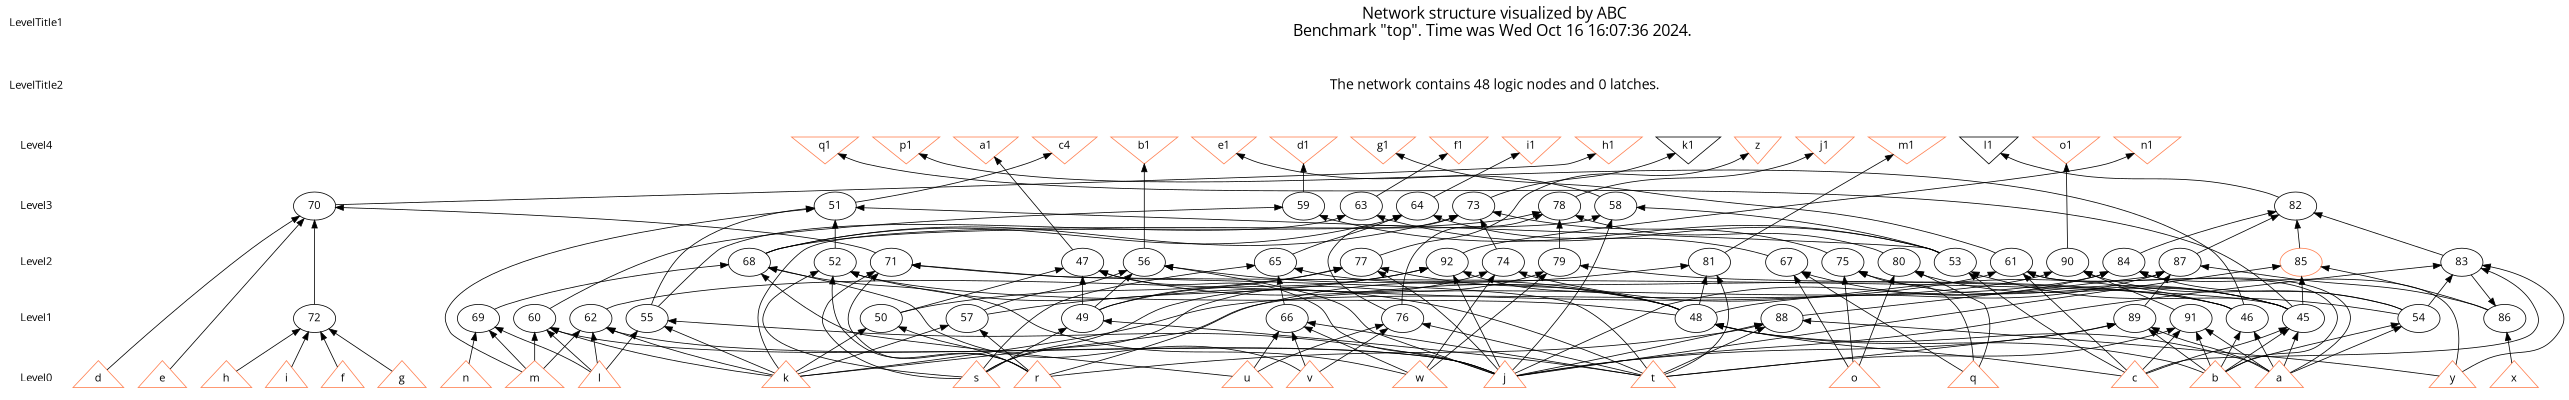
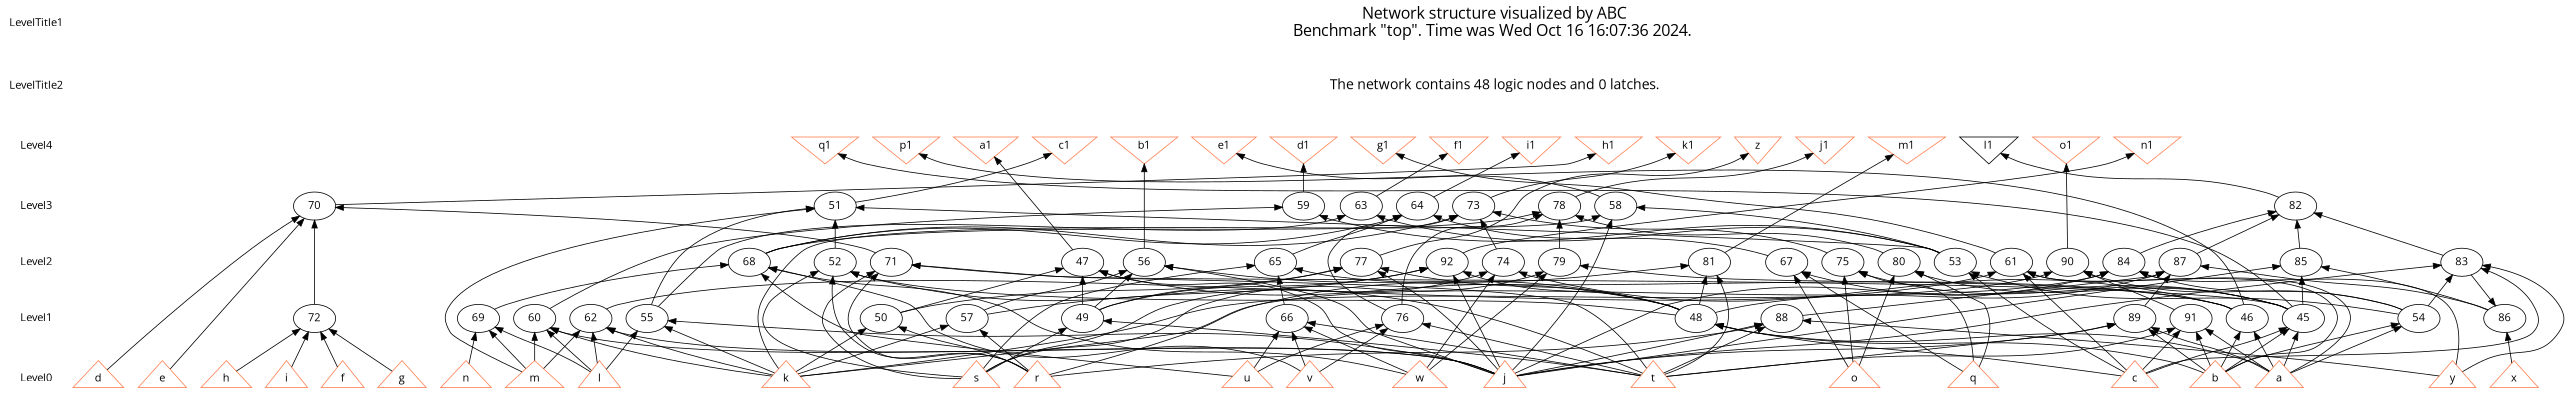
  digraph {
    fontname="Open Sans"
    node [fontname="Open Sans" shape=ellipse]
    edge [dir=back fontname="Open Sans" style=solid]
    LevelTitle1 [shape=plaintext]
    LevelTitle2 [shape=plaintext]
    Level4 [shape=plaintext]
    Level3 [shape=plaintext]
    Level2 [shape=plaintext]
    Level1 [shape=plaintext]
    Level0 [shape=plaintext]
    n8 [fontsize=20 label="Network structure visualized by ABC\nBenchmark \"top\". Time was Wed Oct 16 16:07:36 2024. " shape=plaintext]
    n9 [fontsize=18 label="The network contains 48 logic nodes and 0 latches.\n" shape=plaintext]
    n10 [color=coral fillcolor=coral label=q1 shape=invtriangle]
    n11 [color=coral fillcolor=coral label=p1 shape=invtriangle]
    n12 [color=coral fillcolor=coral label=a1 shape=invtriangle]
-   n13 [color=coral fillcolor=coral label=c4 shape=invtriangle]
+   n13 [color=coral fillcolor=coral label=c1 shape=invtriangle]
    n14 [color=coral fillcolor=coral label=b1 shape=invtriangle]
    n15 [color=coral fillcolor=coral label=e1 shape=invtriangle]
    n16 [color=coral fillcolor=coral label=d1 shape=invtriangle]
    n17 [color=coral fillcolor=coral label=g1 shape=invtriangle]
    n18 [color=coral fillcolor=coral label=f1 shape=invtriangle]
    n19 [color=coral fillcolor=coral label=i1 shape=invtriangle]
    n20 [color=coral fillcolor=coral label=h1 shape=invtriangle]
-   n21 [color=black fillcolor=coral label=k1 shape=invtriangle]
+   n21 [color=coral fillcolor=coral label=k1 shape=invtriangle]
    n22 [color=coral fillcolor=coral label=z shape=invtriangle]
    n23 [color=coral fillcolor=coral label=j1 shape=invtriangle]
    n24 [color=coral fillcolor=coral label=m1 shape=invtriangle]
    n25 [color=black fillcolor=coral label=l1 shape=invtriangle]
    n26 [color=coral fillcolor=coral label=o1 shape=invtriangle]
    n27 [color=coral fillcolor=coral label=n1 shape=invtriangle]
    n28 [label="51\n"]
    n29 [label="58\n"]
    n30 [label="59\n"]
    n31 [label="63\n"]
    n32 [label="64\n"]
    n33 [label="70\n"]
    n34 [label="73\n"]
    n35 [label="78\n"]
    n36 [label="82\n"]
    n37 [label="47\n"]
    n38 [label="52\n"]
    n39 [label="53\n"]
    n40 [label="56\n"]
    n41 [label="61\n"]
    n42 [label="65\n"]
    n43 [label="67\n"]
    n44 [label="68\n"]
    n45 [label="71\n"]
    n46 [label="74\n"]
    n47 [label="75\n"]
    n48 [label="77\n"]
    n49 [label="79\n"]
    n50 [label="80\n"]
    n51 [label="81\n"]
    n52 [label="83\n"]
    n53 [label="84\n"]
-   n54 [label="85\n" color=coral]
+   n54 [label="85\n"]
    n55 [label="87\n"]
    n56 [label="90\n"]
    n57 [label="92\n"]
    n58 [label="45\n"]
    n59 [label="46\n"]
    n60 [label="48\n"]
    n61 [label="49\n"]
    n62 [label="50\n"]
    n63 [label="54\n"]
    n64 [label="55\n"]
    n65 [label="57\n"]
    n66 [label="60\n"]
    n67 [label="62\n"]
    n68 [label="66\n"]
    n69 [label="69\n"]
    n70 [label="72\n"]
    n71 [label="76\n"]
    n72 [label="86\n"]
    n73 [label="88\n"]
    n74 [label="89\n"]
    n75 [label="91\n"]
    n76 [color=coral fillcolor=coral label=a shape=triangle]
    n77 [color=coral fillcolor=coral label=b shape=triangle]
    n78 [color=coral fillcolor=coral label=c shape=triangle]
    n79 [color=coral fillcolor=coral label=d shape=triangle]
    n80 [color=coral fillcolor=coral label=e shape=triangle]
    n81 [color=coral fillcolor=coral label=f shape=triangle]
    n82 [color=coral fillcolor=coral label=g shape=triangle]
    n83 [color=coral fillcolor=coral label=h shape=triangle]
    n84 [color=coral fillcolor=coral label=i shape=triangle]
    n85 [color=coral fillcolor=coral label=j shape=triangle]
    n86 [color=coral fillcolor=coral label=k shape=triangle]
    n87 [color=coral fillcolor=coral label=l shape=triangle]
    n88 [color=coral fillcolor=coral label=m shape=triangle]
    n89 [color=coral fillcolor=coral label=n shape=triangle]
    n90 [color=coral fillcolor=coral label=o shape=triangle]
    n91 [color=coral fillcolor=coral label=q shape=triangle]
    n92 [color=coral fillcolor=coral label=r shape=triangle]
    n93 [color=coral fillcolor=coral label=s shape=triangle]
    n94 [color=coral fillcolor=coral label=t shape=triangle]
    n95 [color=coral fillcolor=coral label=u shape=triangle]
    n96 [color=coral fillcolor=coral label=v shape=triangle]
    n97 [color=coral fillcolor=coral label=w shape=triangle]
    n98 [color=coral fillcolor=coral label=x shape=triangle]
    n99 [color=coral fillcolor=coral label=y shape=triangle]
    subgraph sub_1 {
      LevelTitle1
      LevelTitle2
      Level4
      Level3
      Level2
      Level1
      Level0
    }
    subgraph sub_2 {
      rank=same
      LevelTitle1
      n8
    }
    subgraph sub_3 {
      rank=same
      LevelTitle2
      n9
    }
    subgraph sub_4 {
      rank=same
      Level4
      n10
      n11
      n12
      n13
      n14
      n15
      n16
      n17
      n18
      n19
      n20
      n21
      n22
      n23
      n24
      n25
      n26
      n27
    }
    subgraph sub_5 {
      rank=same
      Level3
      n28
      n29
      n30
      n31
      n32
      n33
      n34
      n35
      n36
    }
    subgraph sub_6 {
      rank=same
      Level2
      n37
      n38
      n39
      n40
      n41
      n42
      n43
      n44
      n45
      n46
      n47
      n48
      n49
      n50
      n51
      n52
      n53
      n54
      n55
      n56
      n57
    }
    subgraph sub_7 {
      rank=same
      Level1
      n58
      n59
      n60
      n61
      n62
      n63
      n64
      n65
      n66
      n67
      n68
      n69
      n70
      n71
      n72
      n73
      n74
      n75
    }
    subgraph sub_8 {
      rank=same
      Level0
      n76
      n77
      n78
      n79
      n80
      n81
      n82
      n83
      n84
      n85
      n86
      n87
      n88
      n89
      n90
      n91
      n92
      n93
      n94
      n95
      n96
      n97
      n98
      n99
    }
    LevelTitle1 -> LevelTitle2 [style=invis]
    LevelTitle2 -> Level4 [style=invis]
    Level4 -> Level3 [style=invis]
    Level3 -> Level2 [style=invis]
    Level2 -> Level1 [style=invis]
    Level1 -> Level0 [style=invis]
    n8 -> n9 [style=invis]
    n9 -> n10 [style=invis]
    n9 -> n11 [style=invis]
    n9 -> n12 [style=invis]
    n9 -> n13 [style=invis]
    n9 -> n14 [style=invis]
    n9 -> n15 [style=invis]
    n9 -> n16 [style=invis]
    n9 -> n17 [style=invis]
    n9 -> n18 [style=invis]
    n9 -> n19 [style=invis]
    n9 -> n20 [style=invis]
    n9 -> n21 [style=invis]
    n9 -> n22 [style=invis]
    n9 -> n23 [style=invis]
    n9 -> n24 [style=invis]
    n9 -> n25 [style=invis]
    n9 -> n26 [style=invis]
    n9 -> n27 [style=invis]
    n10 -> n11 [style=invis]
    n10 -> n58
    n11 -> n12 [style=invis]
    n11 -> n59
    n12 -> n13 [style=invis]
    n12 -> n37
    n13 -> n14 [style=invis]
    n13 -> n28
    n14 -> n15 [style=invis]
    n14 -> n40
    n15 -> n16 [style=invis]
    n15 -> n29
    n16 -> n17 [style=invis]
    n16 -> n30
    n17 -> n18 [style=invis]
    n17 -> n41
    n18 -> n19 [style=invis]
    n18 -> n31
    n19 -> n20 [style=invis]
    n19 -> n32
    n20 -> n21 [style=invis]
    n20 -> n33
    n21 -> n22 [style=invis]
    n21 -> n34
    n22 -> n23 [style=invis]
    n22 -> n48
    n23 -> n24 [style=invis]
    n23 -> n35
    n24 -> n25 [style=invis]
    n24 -> n51
    n25 -> n26 [style=invis]
    n25 -> n36
    n26 -> n27 [style=invis]
    n26 -> n56
    n27 -> n57
    n28 -> n38
    n28 -> n39
    n28 -> n64
    n28 -> n88
    n29 -> n39
    n29 -> n85
    n29 -> n86
    n30 -> n39
    n30 -> n66
    n31 -> n39
    n31 -> n64
    n32 -> n42
    n32 -> n43
    n32 -> n44
    n33 -> n45
    n33 -> n70
    n33 -> n79
    n33 -> n80
    n34 -> n44
    n34 -> n46
    n34 -> n47
    n34 -> n71
    n35 -> n44
    n35 -> n49
    n35 -> n50
    n35 -> n71
    n36 -> n52
    n36 -> n53
    n36 -> n54
    n36 -> n55
    n37 -> n60
    n37 -> n61
    n37 -> n62
    n37 -> n85
    n38 -> n60
    n38 -> n92
    n38 -> n93
    n38 -> n94
    n39 -> n63
    n39 -> n78
    n40 -> n60
    n40 -> n61
    n40 -> n65
    n40 -> n85
    n41 -> n67
    n41 -> n76
    n41 -> n77
    n41 -> n78
    n42 -> n59
    n42 -> n68
    n42 -> n93
    n43 -> n58
    n43 -> n90
    n43 -> n91
    n44 -> n69
    n44 -> n95
    n44 -> n96
    n44 -> n97
    n45 -> n58
    n45 -> n92
    n45 -> n93
    n45 -> n94
    n46 -> n59
    n46 -> n93
    n46 -> n97
    n47 -> n58
    n47 -> n90
    n47 -> n91
    n48 -> n60
    n48 -> n61
    n48 -> n62
    n48 -> n85
    n49 -> n59
    n49 -> n93
    n49 -> n97
    n50 -> n58
    n50 -> n90
    n50 -> n91
    n51 -> n60
    n51 -> n92
    n51 -> n94
    n52 -> n63
    n52 -> n78
    n52 -> n85
    n52 -> n99
    n53 -> n63
    n53 -> n85
    n53 -> n86
    n53 -> n99
    n54 -> n58
    n54 -> n72
    n54 -> n85
    n55 -> n60
    n55 -> n72
    n55 -> n73
    n55 -> n74
    n56 -> n63
    n56 -> n75
    n56 -> n86
    n57 -> n60
    n57 -> n61
    n57 -> n65
    n57 -> n85
    n58 -> n76
    n58 -> n77
    n58 -> n78
    n59 -> n76
    n59 -> n77
    n60 -> n76
    n60 -> n77
    n60 -> n78
    n61 -> n93
    n61 -> n94
    n62 -> n86
    n62 -> n92
    n63 -> n76
    n63 -> n77
    n64 -> n85
    n64 -> n86
    n64 -> n87
    n65 -> n86
    n65 -> n92
    n66 -> n85
    n66 -> n86
    n66 -> n87
    n66 -> n88
    n67 -> n85
    n67 -> n86
    n67 -> n87
    n67 -> n88
    n68 -> n94
    n68 -> n95
    n68 -> n96
    n68 -> n97
    n69 -> n87
    n69 -> n88
    n69 -> n89
    n70 -> n81
    n70 -> n82
    n70 -> n83
    n70 -> n84
    n71 -> n94
    n71 -> n95
    n71 -> n96
    n72 -> n52
    n72 -> n98
    n73 -> n85
    n73 -> n92
    n73 -> n94
    n73 -> n99
    n74 -> n76
    n74 -> n77
    n74 -> n85
    n74 -> n94
    n75 -> n76
    n75 -> n77
    n75 -> n78
    n75 -> n94
  }
